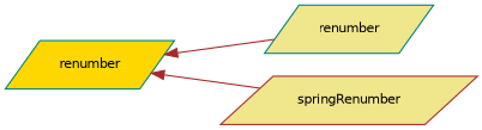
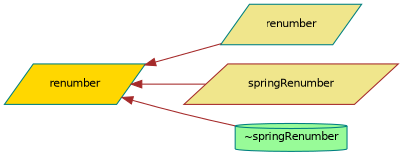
  digraph {
    rankdir=LR
    node [color=teal fillcolor=khaki fontname=Helvetica fontsize=10 shape=parallelogram style=filled]
    edge [color=brown dir=back fontname=Helvetica fontsize=10 labelfontname=Helvetica labelfontsize=10 style=solid]
    n1 [fillcolor=gold fontcolor=black height=0.2 label=renumber width=0.4]
    n2 [height=0.2 label=renumber width=0.4]
    n3 [color=brown height=0.2 label=springRenumber width=0.4]
+   n4 [height=0.2 label="~springRenumber" shape=cylinder width=0.4 fillcolor=palegreen]
    n1 -> n2
    n1 -> n3
+   n1 -> n4
  }
